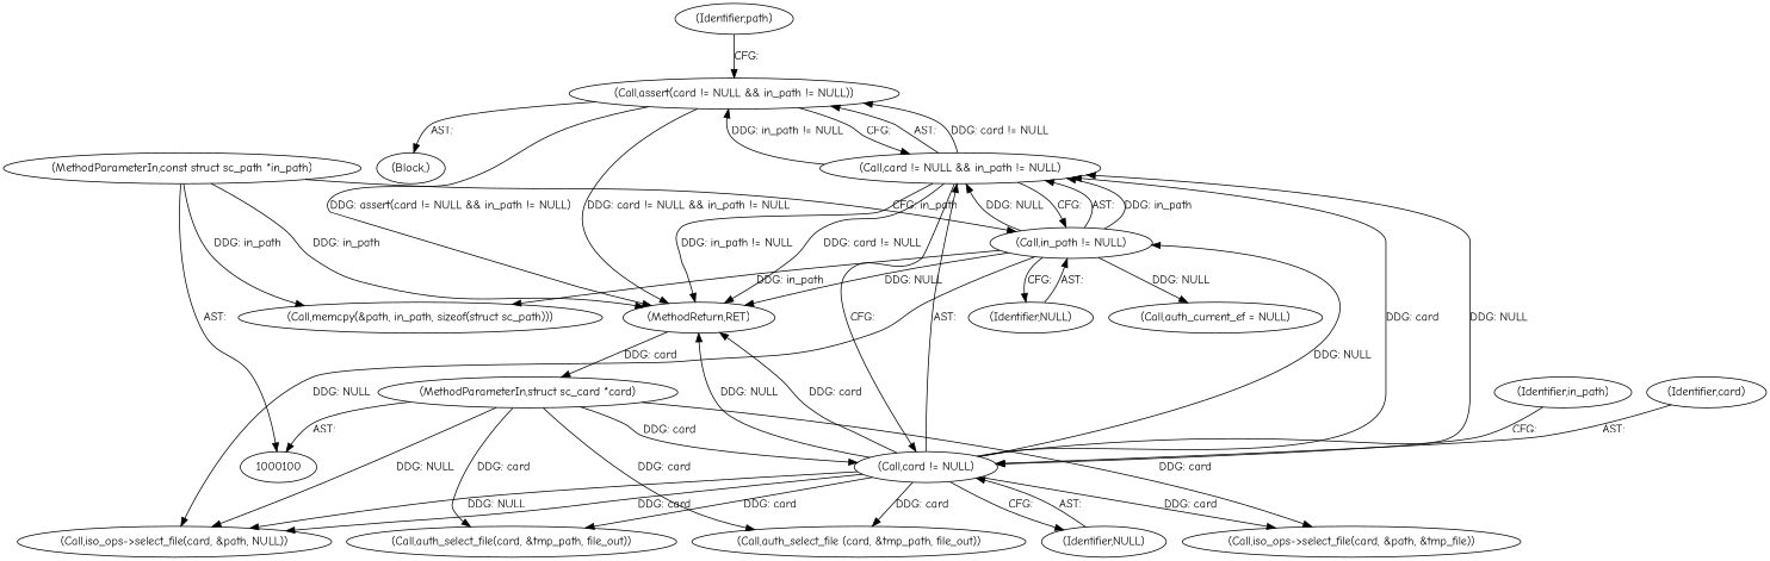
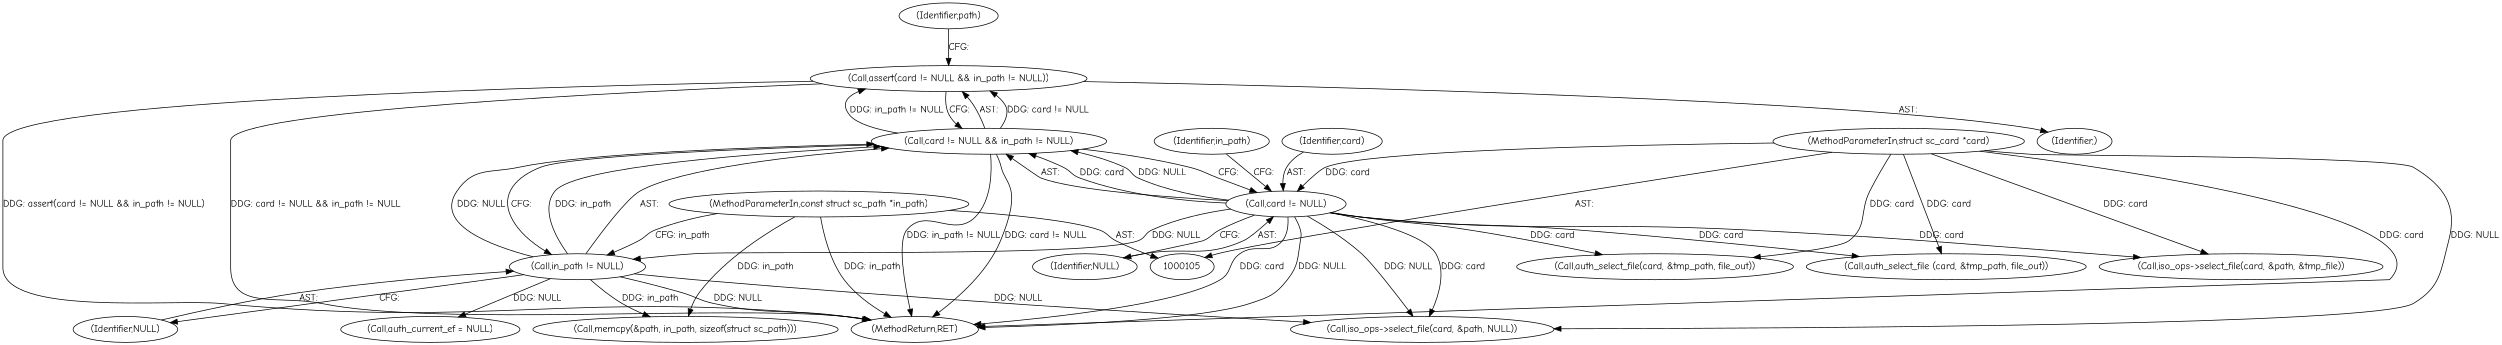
  digraph {
    fontname="Comic Neue"
    node [fontname="Comic Neue"]
    edge [fontname="Comic Neue"]
    n1 [label="(Call,assert(card != NULL && in_path != NULL))"]
    n2 [label="(Call,card != NULL && in_path != NULL)"]
-   n3 [label="(Block,)"]
+   n3 [label="(Identifier,)"]
    n4 [label="(MethodReturn,RET)"]
    n5 [label="(Call,card != NULL)"]
    n6 [label="(Call,in_path != NULL)"]
    n7 [label="(Call,iso_ops->select_file(card, &path, &tmp_file))"]
    n8 [label="(Call,auth_select_file(card, &tmp_path, file_out))"]
    n9 [label="(Call,auth_select_file (card, &tmp_path, file_out))"]
    n10 [label="(Call,iso_ops->select_file(card, &path, NULL))"]
    n11 [label="(Identifier,NULL)"]
    n12 [label="(Call,auth_current_ef = NULL)"]
    n13 [label="(Call,memcpy(&path, in_path, sizeof(struct sc_path)))"]
    n14 [label="(Identifier,NULL)"]
    n15 [label="(MethodParameterIn,struct sc_card *card)"]
-   1000100
+   1000100 [label=1000105]
    n17 [label="(MethodParameterIn,const struct sc_path *in_path)"]
    n18 [label="(Identifier,path)"]
    n19 [label="(Identifier,in_path)"]
    n20 [label="(Identifier,card)"]
    n1 -> n2 [label="CFG: "]
    n1 -> n3 [label="AST: "]
    n1 -> n4 [label="DDG: assert(card != NULL && in_path != NULL)"]
    n1 -> n4 [label="DDG: card != NULL && in_path != NULL"]
    n2 -> n1 [label="AST: "]
    n2 -> n1 [label="DDG: card != NULL"]
    n2 -> n1 [label="DDG: in_path != NULL"]
    n2 -> n4 [label="DDG: in_path != NULL"]
    n2 -> n4 [label="DDG: card != NULL"]
    n2 -> n5 [label="CFG: "]
    n2 -> n6 [label="CFG: "]
    n5 -> n2 [label="AST: "]
    n5 -> n2 [label="DDG: card"]
    n5 -> n2 [label="DDG: NULL"]
    n5 -> n4 [label="DDG: NULL"]
    n5 -> n4 [label="DDG: card"]
    n5 -> n6 [label="DDG: NULL"]
    n5 -> n7 [label="DDG: card"]
    n5 -> n8 [label="DDG: card"]
    n5 -> n9 [label="DDG: card"]
    n5 -> n10 [label="DDG: card"]
    n5 -> n10 [label="DDG: NULL"]
    n5 -> n11 [label="CFG: "]
    n6 -> n2 [label="AST: "]
    n6 -> n2 [label="DDG: in_path"]
    n6 -> n2 [label="DDG: NULL"]
    n6 -> n4 [label="DDG: NULL"]
    n6 -> n10 [label="DDG: NULL"]
    n6 -> n12 [label="DDG: NULL"]
    n6 -> n13 [label="DDG: in_path"]
    n6 -> n14 [label="CFG: "]
    n11 -> n5 [label="AST: "]
    n14 -> n6 [label="AST: "]
-   n4 -> n15 [label="DDG: card"]
+   n15 -> n4 [label="DDG: card"]
    n15 -> n5 [label="DDG: card"]
    n15 -> n7 [label="DDG: card"]
    n15 -> n8 [label="DDG: card"]
    n15 -> n9 [label="DDG: card"]
    n15 -> n10 [label="DDG: NULL"]
    n15 -> 1000100 [label="AST: "]
    n17 -> n4 [label="DDG: in_path"]
    n17 -> n6 [label="CFG: in_path"]
    n17 -> n13 [label="DDG: in_path"]
    n17 -> 1000100 [label="AST: "]
    n18 -> n1 [label="CFG: "]
    n19 -> n5 [label="CFG: "]
    n20 -> n5 [label="AST: "]
  }
